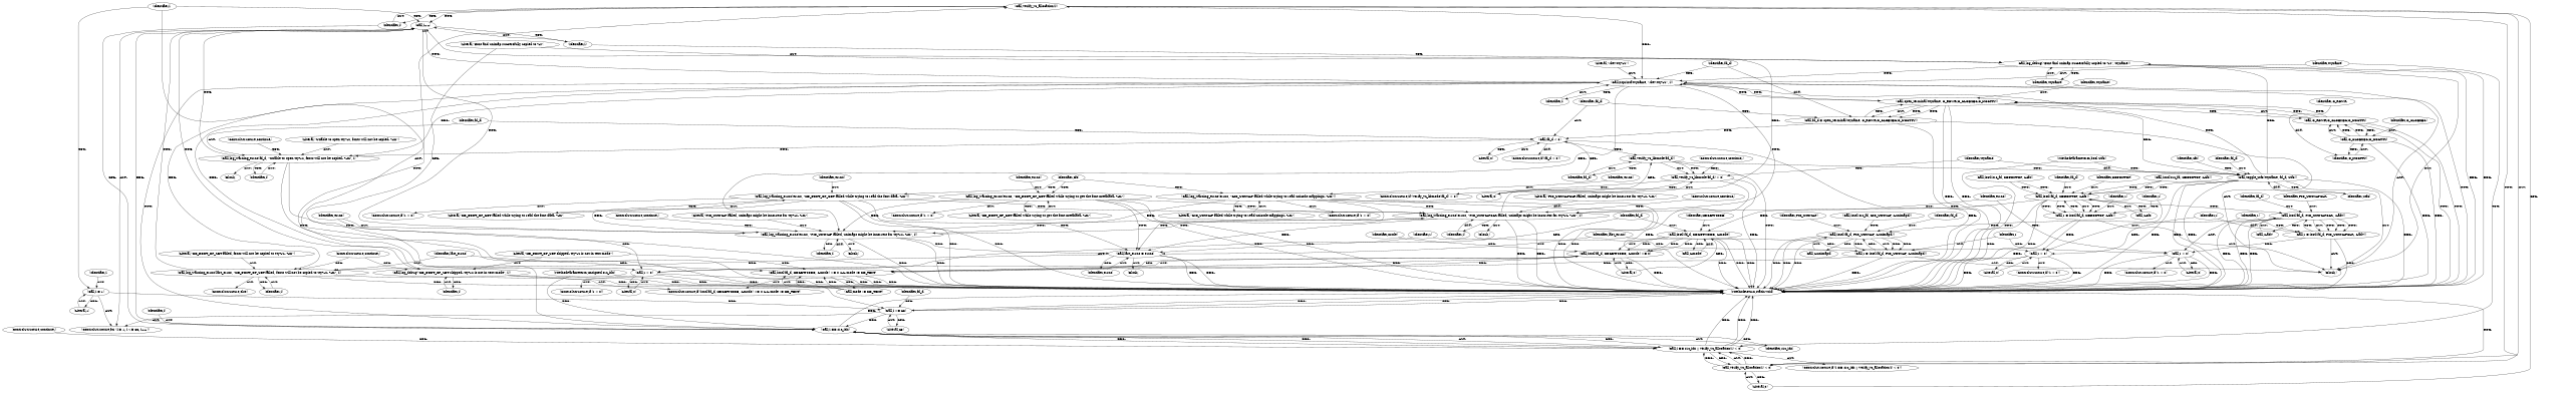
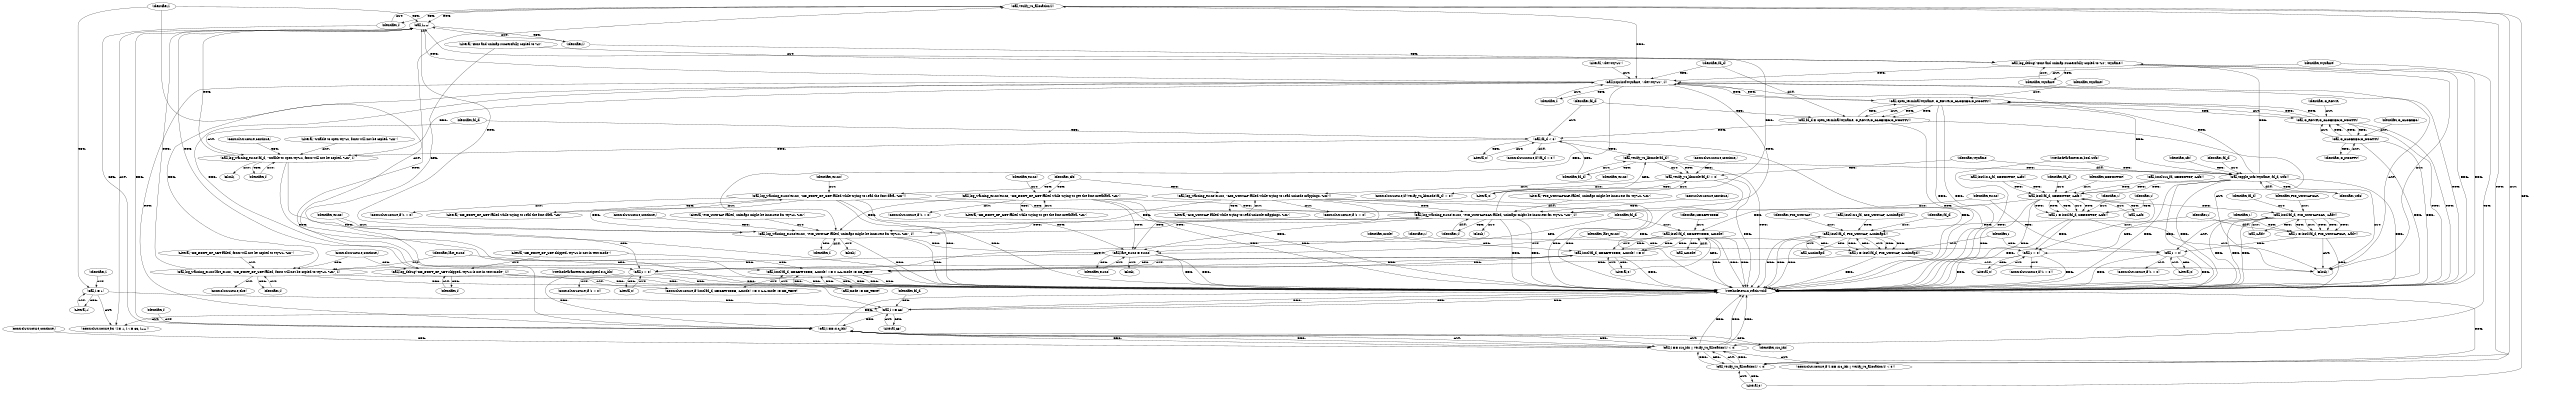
  digraph {
    n1 [label="(Call,verify_vc_allocation(i))"]
    n2 [label="(Call,i++)"]
    n3 [label="(Call,xsprintf(ttyname, \"/dev/tty%u\", i))"]
    n4 [label="(Call,verify_vc_allocation(i) < 0)"]
    n5 [label="(Identifier,i)"]
    n6 [label="(ControlStructure,for (i = 1; i <= 63; i++))"]
    n7 [label="(Identifier,i)"]
    n8 [label="(MethodReturn,static void)"]
    n9 [label="(Call,open_terminal(ttyname, O_RDWR|O_CLOEXEC|O_NOCTTY))"]
    n10 [label="(Call,log_warning_errno(fd_d, \"Unable to open tty%u, fonts will not be copied: %m\", i))"]
    n11 [label="(Call,log_warning_errno(last_errno, \"KD_FONT_OP_SET failed, fonts will not be copied to tty%u: %m\", i))"]
    n12 [label="(Call,log_warning_errno(errno, \"PIO_UNIMAPCLR failed, unimaps might be incorrect for tty%u: %m\", i))"]
    n13 [label="(Call,log_warning_errno(errno, \"PIO_UNIMAP failed, unimaps might be incorrect for tty%u: %m\", i))"]
    n14 [label="(Call,log_debug(\"KD_FONT_OP_SET skipped: tty%u is not in text mode\", i))"]
    n15 [label="(Identifier,i)"]
    n16 [label="(Block,)"]
    n17 [label="(Call,i == src_idx || verify_vc_allocation(i) < 0)"]
    n18 [label="(Literal,0)"]
    n19 [label="(Call,i == src_idx)"]
    n20 [label="(Identifier,src_idx)"]
    n21 [label="(ControlStructure,if (i == src_idx || verify_vc_allocation(i) < 0))"]
    n22 [label="(Call,i <= 63)"]
    n23 [label="(Literal,63)"]
    n24 [label="(Call,i = 1)"]
    n25 [label="(Literal,1)"]
    n26 [label="(Call,log_debug(\"Font and unimap successfully copied to %s\", ttyname))"]
    n27 [label="(Call,O_RDWR|O_CLOEXEC|O_NOCTTY)"]
    n28 [label="(Call,toggle_utf8(ttyname, fd_d, utf8))"]
    n29 [label="(Call,fd_d = open_terminal(ttyname, O_RDWR|O_CLOEXEC|O_NOCTTY))"]
    n30 [label="(Block,)"]
    n31 [label="(Identifier,i)"]
    n32 [label="(ControlStructure,else)"]
    n33 [label="(Identifier,i)"]
    n34 [label="(Call,last_errno = errno)"]
    n35 [label="(Identifier,i)"]
    n36 [label="(Block,)"]
    n37 [label="(Block,)"]
    n38 [label="(Identifier,i)"]
    n39 [label="(Identifier,i)"]
    n40 [label="(ControlStructure,if (ioctl(fd_d, KDGETMODE, &mode) >= 0 && mode != KD_TEXT))"]
    n41 [label="(Call,O_CLOEXEC|O_NOCTTY)"]
    n42 [label="(Call,ioctl(fd_d, KDFONTOP, &cfo))"]
    n43 [label="(Identifier,utf8)"]
    n44 [label="(Call,fd_d < 0)"]
    n45 [label="(Identifier,O_NOCTTY)"]
    n46 [label="(Identifier,ttyname)"]
    n47 [label="(Call,r = ioctl(fd_d, KDFONTOP, &cfo))"]
    n48 [label="(Call,ioctl(fd_d, KDGETMODE, &mode))"]
    n49 [label="(Call,ioctl(fd_d, PIO_UNIMAPCLR, &adv))"]
    n50 [label="(Call,&cfo)"]
    n51 [label="(Call,verify_vc_kbmode(fd_d))"]
    n52 [label="(Call,verify_vc_kbmode(fd_d) < 0)"]
    n53 [label="(Identifier,fd_d)"]
    n54 [label="(ControlStructure,if (verify_vc_kbmode(fd_d) < 0))"]
    n55 [label="(Literal,0)"]
    n56 [label="(Literal,0)"]
    n57 [label="(ControlStructure,if (fd_d < 0))"]
    n58 [label="(MethodParameterIn,bool utf8)"]
    n59 [label="(Block,)"]
    n60 [label="(Identifier,errno)"]
    n61 [label="(Call,log_warning_errno(errno, \"KD_FONT_OP_GET failed while trying to read the font data: %m\"))"]
    n62 [label="(Literal,\"KD_FONT_OP_GET failed while trying to read the font data: %m\")"]
    n63 [label="(ControlStructure,if (r < 0))"]
    n64 [label="(Call,log_warning_errno(errno, \"KD_FONT_OP_GET failed while trying to get the font metadata: %m\"))"]
    n65 [label="(ControlStructure,if (r < 0))"]
    n66 [label="(Literal,\"KD_FONT_OP_GET failed while trying to get the font metadata: %m\")"]
    n67 [label="(Call,log_warning_errno(errno, \"GIO_UNIMAP failed while trying to read unicode mappings: %m\"))"]
    n68 [label="(Literal,\"GIO_UNIMAP failed while trying to read unicode mappings: %m\")"]
    n69 [label="(ControlStructure,if (r < 0))"]
    n70 [label="(MethodParameterIn,unsigned src_idx)"]
    n71 [label="(Call,r < 0)"]
    n72 [label="(Call,ioctl(fd_d, KDGETMODE, &mode) >= 0)"]
    n73 [label="(Call,&mode)"]
    n74 [label="(Call,r = ioctl(fd_d, PIO_UNIMAPCLR, &adv))"]
    n75 [label="(Call,ioctl(fd_d, PIO_UNIMAP, &unimapd))"]
    n76 [label="(Call,&adv)"]
    n77 [label="(ControlStructure,if (r < 0))"]
    n78 [label="(Literal,0)"]
    n79 [label="(Call,ioctl(fd_d, KDGETMODE, &mode) >= 0 && mode != KD_TEXT)"]
    n80 [label="(Literal,0)"]
    n81 [label="(Call,mode != KD_TEXT)"]
    n82 [label="(Call,r < 0)"]
    n83 [label="(Call,r = ioctl(fd_d, PIO_UNIMAP, &unimapd))"]
    n84 [label="(Call,&unimapd)"]
    n85 [label="(Literal,0)"]
    n86 [label="(ControlStructure,if (r < 0))"]
    n87 [label="(Call,r < 0)"]
    n88 [label="(ControlStructure,if (r < 0))"]
    n89 [label="(Literal,0)"]
    n90 [label="(Identifier,mode)"]
    n91 [label="(Identifier,fd_d)"]
    n92 [label="(Identifier,O_CLOEXEC)"]
    n93 [label="(Identifier,i)"]
    n94 [label="(Identifier,fd_d)"]
    n95 [label="(Identifier,errno)"]
    n96 [label="(Identifier,i)"]
    n97 [label="(Identifier,KDFONTOP)"]
    n98 [label="(Literal,\"KD_FONT_OP_SET skipped: tty%u is not in text mode\")"]
    n99 [label="(Identifier,KDGETMODE)"]
    n100 [label="(Identifier,ttyname)"]
    n101 [label="(Identifier,fd_d)"]
    n102 [label="(Identifier,cfo)"]
    n103 [label="(ControlStructure,continue;)"]
    n104 [label="(Identifier,errno)"]
    n105 [label="(ControlStructure,continue;)"]
    n106 [label="(Identifier,r)"]
    n107 [label="(Literal,\"Unable to open tty%u, fonts will not be copied: %m\")"]
    n108 [label="(Identifier,errno)"]
    n109 [label="(Identifier,r)"]
    n110 [label="(Literal,\"/dev/tty%u\")"]
    n111 [label="(Literal,\"KD_FONT_OP_SET failed, fonts will not be copied to tty%u: %m\")"]
    n112 [label="(Identifier,fd_d)"]
    n113 [label="(Literal,\"PIO_UNIMAPCLR failed, unimaps might be incorrect for tty%u: %m\")"]
    n114 [label="(Identifier,fd_d)"]
    n115 [label="(ControlStructure,continue;)"]
    n116 [label="(Identifier,fd_d)"]
    n117 [label="(Identifier,last_errno)"]
    n118 [label="(Identifier,fd_d)"]
    n119 [label="(Identifier,PIO_UNIMAP)"]
    n120 [label="(Identifier,r)"]
    n121 [label="(Literal,\"Font and unimap successfully copied to %s\")"]
    n122 [label="(Identifier,fd_d)"]
    n123 [label="(Call,ioctl(src_fd, KDFONTOP, &cfo))"]
    n124 [label="(Identifier,ttyname)"]
    n125 [label="(Identifier,r)"]
    n126 [label="(ControlStructure,continue;)"]
    n127 [label="(Identifier,cfo)"]
    n128 [label="(Identifier,ttyname)"]
    n129 [label="(Call,ioctl(src_fd, GIO_UNIMAP, &unimapd))"]
    n130 [label="(Identifier,errno)"]
    n131 [label="(Literal,\"PIO_UNIMAP failed, unimaps might be incorrect for tty%u: %m\")"]
    n132 [label="(Identifier,errno)"]
    n133 [label="(Identifier,r)"]
    n134 [label="(Identifier,last_errno)"]
    n135 [label="(ControlStructure,continue;)"]
    n136 [label="(Identifier,O_RDWR)"]
    n137 [label="(ControlStructure,continue;)"]
    n138 [label="(Identifier,fd_d)"]
    n139 [label="(Identifier,i)"]
    n140 [label="(Call,ioctl(src_fd, KDFONTOP, &cfo))"]
    n141 [label="(Identifier,r)"]
    n142 [label="(Identifier,PIO_UNIMAPCLR)"]
    n1 -> n2 [label="DDG: "]
    n1 -> n3 [label="DDG: "]
    n1 -> n4 [label="AST: "]
    n1 -> n4 [label="DDG: "]
    n1 -> n5 [label="CFG: "]
    n2 -> n6 [label="AST: "]
    n2 -> n7 [label="CFG: "]
    n3 -> n2 [label="DDG: "]
    n3 -> n8 [label="DDG: "]
    n3 -> n9 [label="DDG: "]
    n3 -> n10 [label="DDG: "]
    n3 -> n11 [label="DDG: "]
    n3 -> n12 [label="DDG: "]
    n3 -> n13 [label="DDG: "]
    n3 -> n14 [label="DDG: "]
    n3 -> n15 [label="CFG: "]
    n3 -> n16 [label="AST: "]
    n4 -> n8 [label="DDG: "]
    n4 -> n17 [label="AST: "]
    n4 -> n17 [label="DDG: "]
    n4 -> n17 [label="DDG: "]
    n4 -> n18 [label="CFG: "]
    n5 -> n1 [label="AST: "]
    n5 -> n19 [label="CFG: "]
    n7 -> n2 [label="AST: "]
    n7 -> n26 [label="CFG: "]
    n8 -> n22 [label="CFG: "]
    n9 -> n3 [label="DDG: "]
    n9 -> n8 [label="DDG: "]
    n9 -> n8 [label="DDG: "]
    n9 -> n27 [label="CFG: "]
    n9 -> n28 [label="DDG: "]
    n9 -> n29 [label="AST: "]
    n9 -> n29 [label="DDG: "]
    n9 -> n29 [label="DDG: "]
    n10 -> n2 [label="DDG: "]
    n10 -> n8 [label="DDG: "]
    n10 -> n8 [label="DDG: "]
    n10 -> n30 [label="AST: "]
    n10 -> n31 [label="CFG: "]
    n11 -> n2 [label="DDG: "]
    n11 -> n8 [label="DDG: "]
    n11 -> n8 [label="DDG: "]
    n11 -> n32 [label="AST: "]
    n11 -> n33 [label="CFG: "]
    n12 -> n2 [label="DDG: "]
    n12 -> n8 [label="DDG: "]
    n12 -> n8 [label="DDG: "]
    n12 -> n13 [label="DDG: "]
    n12 -> n34 [label="DDG: "]
    n12 -> n35 [label="CFG: "]
    n12 -> n36 [label="AST: "]
    n13 -> n2 [label="DDG: "]
    n13 -> n8 [label="DDG: "]
    n13 -> n8 [label="DDG: "]
    n13 -> n12 [label="DDG: "]
    n13 -> n34 [label="DDG: "]
    n13 -> n37 [label="AST: "]
    n13 -> n38 [label="CFG: "]
    n14 -> n2 [label="DDG: "]
    n14 -> n8 [label="DDG: "]
    n14 -> n39 [label="CFG: "]
    n14 -> n40 [label="AST: "]
    n15 -> n3 [label="AST: "]
    n17 -> n4 [label="CFG: "]
    n17 -> n8 [label="DDG: "]
    n17 -> n8 [label="DDG: "]
    n17 -> n8 [label="DDG: "]
    n17 -> n19 [label="CFG: "]
    n17 -> n21 [label="AST: "]
    n18 -> n1 [label="CFG: "]
    n18 -> n4 [label="AST: "]
    n19 -> n1 [label="DDG: "]
    n19 -> n2 [label="DDG: "]
    n19 -> n3 [label="DDG: "]
    n19 -> n8 [label="DDG: "]
    n19 -> n17 [label="AST: "]
    n19 -> n17 [label="DDG: "]
    n19 -> n17 [label="DDG: "]
    n19 -> n20 [label="CFG: "]
    n20 -> n19 [label="AST: "]
    n22 -> n6 [label="AST: "]
    n22 -> n8 [label="DDG: "]
    n22 -> n8 [label="DDG: "]
    n22 -> n19 [label="DDG: "]
    n22 -> n23 [label="CFG: "]
    n23 -> n22 [label="AST: "]
    n24 -> n6 [label="AST: "]
    n24 -> n22 [label="DDG: "]
    n24 -> n25 [label="CFG: "]
    n25 -> n24 [label="AST: "]
    n26 -> n3 [label="DDG: "]
    n26 -> n8 [label="DDG: "]
    n26 -> n8 [label="DDG: "]
    n26 -> n16 [label="AST: "]
    n26 -> n46 [label="CFG: "]
    n27 -> n8 [label="DDG: "]
    n27 -> n8 [label="DDG: "]
    n27 -> n9 [label="AST: "]
    n27 -> n9 [label="DDG: "]
    n27 -> n9 [label="DDG: "]
    n27 -> n41 [label="CFG: "]
    n28 -> n3 [label="DDG: "]
    n28 -> n8 [label="DDG: "]
    n28 -> n8 [label="DDG: "]
    n28 -> n8 [label="DDG: "]
    n28 -> n8 [label="DDG: "]
    n28 -> n16 [label="AST: "]
    n28 -> n26 [label="DDG: "]
    n28 -> n42 [label="DDG: "]
    n28 -> n43 [label="CFG: "]
    n29 -> n8 [label="DDG: "]
    n29 -> n9 [label="CFG: "]
    n29 -> n16 [label="AST: "]
    n29 -> n44 [label="DDG: "]
    n31 -> n10 [label="AST: "]
    n33 -> n11 [label="AST: "]
    n34 -> n8 [label="DDG: "]
    n34 -> n8 [label="DDG: "]
    n34 -> n11 [label="DDG: "]
    n34 -> n59 [label="AST: "]
    n34 -> n60 [label="CFG: "]
    n35 -> n12 [label="AST: "]
    n38 -> n13 [label="AST: "]
    n39 -> n14 [label="AST: "]
    n41 -> n8 [label="DDG: "]
    n41 -> n8 [label="DDG: "]
    n41 -> n27 [label="AST: "]
    n41 -> n27 [label="DDG: "]
    n41 -> n27 [label="DDG: "]
    n41 -> n45 [label="CFG: "]
    n42 -> n8 [label="DDG: "]
    n42 -> n8 [label="DDG: "]
    n42 -> n47 [label="AST: "]
    n42 -> n47 [label="DDG: "]
    n42 -> n47 [label="DDG: "]
    n42 -> n47 [label="DDG: "]
    n42 -> n48 [label="DDG: "]
    n42 -> n49 [label="DDG: "]
    n42 -> n50 [label="CFG: "]
    n43 -> n28 [label="AST: "]
    n44 -> n8 [label="DDG: "]
    n44 -> n10 [label="DDG: "]
    n44 -> n51 [label="DDG: "]
    n44 -> n56 [label="CFG: "]
    n44 -> n57 [label="AST: "]
    n45 -> n41 [label="AST: "]
    n46 -> n26 [label="AST: "]
    n47 -> n8 [label="DDG: "]
    n47 -> n16 [label="AST: "]
    n47 -> n42 [label="CFG: "]
    n47 -> n71 [label="DDG: "]
    n48 -> n8 [label="DDG: "]
    n48 -> n8 [label="DDG: "]
    n48 -> n8 [label="DDG: "]
    n48 -> n72 [label="AST: "]
    n48 -> n72 [label="DDG: "]
    n48 -> n72 [label="DDG: "]
    n48 -> n72 [label="DDG: "]
    n48 -> n73 [label="CFG: "]
    n49 -> n8 [label="DDG: "]
    n49 -> n8 [label="DDG: "]
    n49 -> n8 [label="DDG: "]
    n49 -> n74 [label="AST: "]
    n49 -> n74 [label="DDG: "]
    n49 -> n74 [label="DDG: "]
    n49 -> n74 [label="DDG: "]
    n49 -> n75 [label="DDG: "]
    n49 -> n76 [label="CFG: "]
    n50 -> n42 [label="AST: "]
    n51 -> n8 [label="DDG: "]
    n51 -> n28 [label="DDG: "]
    n51 -> n52 [label="AST: "]
    n51 -> n52 [label="DDG: "]
    n51 -> n53 [label="CFG: "]
    n52 -> n8 [label="DDG: "]
    n52 -> n8 [label="DDG: "]
    n52 -> n54 [label="AST: "]
    n52 -> n55 [label="CFG: "]
    n53 -> n44 [label="CFG: "]
    n53 -> n51 [label="AST: "]
    n55 -> n51 [label="CFG: "]
    n55 -> n52 [label="AST: "]
    n56 -> n44 [label="AST: "]
    n58 -> n8 [label="DDG: "]
    n58 -> n28 [label="DDG: "]
    n60 -> n34 [label="AST: "]
    n61 -> n8 [label="DDG: "]
    n61 -> n8 [label="DDG: "]
    n61 -> n12 [label="DDG: "]
    n61 -> n13 [label="DDG: "]
    n61 -> n34 [label="DDG: "]
    n61 -> n62 [label="CFG: "]
    n61 -> n63 [label="AST: "]
    n62 -> n61 [label="AST: "]
    n64 -> n8 [label="DDG: "]
    n64 -> n8 [label="DDG: "]
    n64 -> n12 [label="DDG: "]
    n64 -> n13 [label="DDG: "]
    n64 -> n34 [label="DDG: "]
    n64 -> n65 [label="AST: "]
    n64 -> n66 [label="CFG: "]
    n66 -> n64 [label="AST: "]
    n67 -> n8 [label="DDG: "]
    n67 -> n8 [label="DDG: "]
    n67 -> n12 [label="DDG: "]
    n67 -> n13 [label="DDG: "]
    n67 -> n34 [label="DDG: "]
    n67 -> n68 [label="CFG: "]
    n67 -> n69 [label="AST: "]
    n68 -> n67 [label="AST: "]
    n70 -> n8 [label="DDG: "]
    n70 -> n19 [label="DDG: "]
    n71 -> n8 [label="DDG: "]
    n71 -> n8 [label="DDG: "]
    n71 -> n77 [label="AST: "]
    n71 -> n78 [label="CFG: "]
    n72 -> n8 [label="DDG: "]
    n72 -> n79 [label="AST: "]
    n72 -> n79 [label="DDG: "]
    n72 -> n79 [label="DDG: "]
    n72 -> n80 [label="CFG: "]
    n73 -> n48 [label="AST: "]
    n74 -> n8 [label="DDG: "]
    n74 -> n16 [label="AST: "]
    n74 -> n49 [label="CFG: "]
    n74 -> n82 [label="DDG: "]
    n75 -> n8 [label="DDG: "]
    n75 -> n8 [label="DDG: "]
    n75 -> n8 [label="DDG: "]
    n75 -> n83 [label="AST: "]
    n75 -> n83 [label="DDG: "]
    n75 -> n83 [label="DDG: "]
    n75 -> n83 [label="DDG: "]
    n75 -> n84 [label="CFG: "]
    n76 -> n49 [label="AST: "]
    n78 -> n71 [label="AST: "]
    n79 -> n8 [label="DDG: "]
    n79 -> n8 [label="DDG: "]
    n79 -> n8 [label="DDG: "]
    n79 -> n40 [label="AST: "]
    n79 -> n72 [label="CFG: "]
    n79 -> n81 [label="CFG: "]
    n80 -> n48 [label="CFG: "]
    n80 -> n72 [label="AST: "]
    n81 -> n79 [label="AST: "]
    n81 -> n79 [label="DDG: "]
    n81 -> n79 [label="DDG: "]
    n82 -> n8 [label="DDG: "]
    n82 -> n8 [label="DDG: "]
    n82 -> n85 [label="CFG: "]
    n82 -> n86 [label="AST: "]
    n83 -> n8 [label="DDG: "]
    n83 -> n16 [label="AST: "]
    n83 -> n75 [label="CFG: "]
    n83 -> n87 [label="DDG: "]
    n84 -> n75 [label="AST: "]
    n85 -> n82 [label="AST: "]
    n87 -> n8 [label="DDG: "]
    n87 -> n8 [label="DDG: "]
    n87 -> n88 [label="AST: "]
    n87 -> n89 [label="CFG: "]
    n89 -> n87 [label="AST: "]
    n90 -> n72 [label="CFG: "]
    n91 -> n49 [label="AST: "]
    n92 -> n41 [label="AST: "]
    n93 -> n19 [label="AST: "]
    n94 -> n42 [label="AST: "]
    n95 -> n67 [label="AST: "]
    n96 -> n24 [label="AST: "]
    n97 -> n42 [label="AST: "]
    n98 -> n14 [label="AST: "]
    n98 -> n79 [label="CFG: "]
    n99 -> n48 [label="AST: "]
    n100 -> n28 [label="AST: "]
    n100 -> n52 [label="CFG: "]
    n101 -> n75 [label="AST: "]
    n102 -> n28 [label="CFG: "]
    n103 -> n11 [label="CFG: "]
    n103 -> n14 [label="CFG: "]
    n104 -> n12 [label="AST: "]
    n104 -> n82 [label="CFG: "]
    n105 -> n10 [label="CFG: "]
    n106 -> n82 [label="CFG: "]
    n106 -> n83 [label="AST: "]
    n107 -> n10 [label="AST: "]
    n108 -> n64 [label="AST: "]
    n109 -> n74 [label="CFG: "]
    n109 -> n82 [label="AST: "]
    n110 -> n3 [label="AST: "]
    n111 -> n11 [label="AST: "]
    n112 -> n29 [label="CFG: "]
    n112 -> n44 [label="AST: "]
    n113 -> n12 [label="AST: "]
    n114 -> n28 [label="AST: "]
    n115 -> n17 [label="CFG: "]
    n116 -> n3 [label="CFG: "]
    n116 -> n29 [label="AST: "]
    n117 -> n34 [label="AST: "]
    n117 -> n71 [label="CFG: "]
    n118 -> n10 [label="AST: "]
    n118 -> n44 [label="CFG: "]
    n119 -> n75 [label="AST: "]
    n120 -> n71 [label="CFG: "]
    n120 -> n74 [label="AST: "]
    n121 -> n26 [label="AST: "]
    n121 -> n87 [label="CFG: "]
    n122 -> n22 [label="CFG: "]
    n123 -> n42 [label="DDG: "]
    n123 -> n42 [label="DDG: "]
    n124 -> n3 [label="AST: "]
    n124 -> n17 [label="CFG: "]
    n125 -> n47 [label="AST: "]
    n126 -> n52 [label="CFG: "]
    n127 -> n61 [label="CFG: "]
    n127 -> n64 [label="CFG: "]
    n127 -> n67 [label="CFG: "]
    n128 -> n9 [label="AST: "]
    n129 -> n75 [label="DDG: "]
    n130 -> n13 [label="AST: "]
    n130 -> n87 [label="CFG: "]
    n131 -> n13 [label="AST: "]
    n132 -> n61 [label="AST: "]
    n133 -> n83 [label="CFG: "]
    n133 -> n87 [label="AST: "]
    n134 -> n11 [label="AST: "]
    n134 -> n79 [label="CFG: "]
    n135 -> n13 [label="CFG: "]
-   n136 -> n45 [label="AST: "]
+   n136 -> n27 [label="AST: "]
    n137 -> n12 [label="CFG: "]
    n138 -> n34 [label="CFG: "]
    n138 -> n48 [label="AST: "]
    n139 -> n2 [label="CFG: "]
    n139 -> n22 [label="AST: "]
    n139 -> n24 [label="CFG: "]
    n140 -> n42 [label="DDG: "]
    n140 -> n42 [label="DDG: "]
    n141 -> n47 [label="CFG: "]
    n141 -> n71 [label="AST: "]
    n142 -> n49 [label="AST: "]
  }
